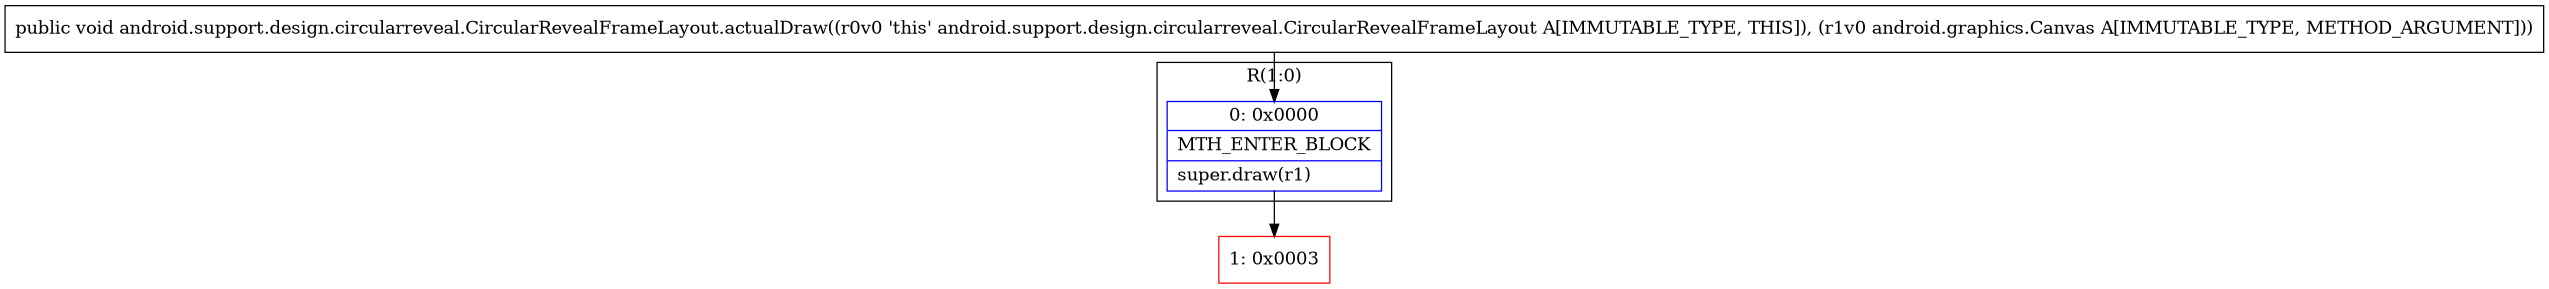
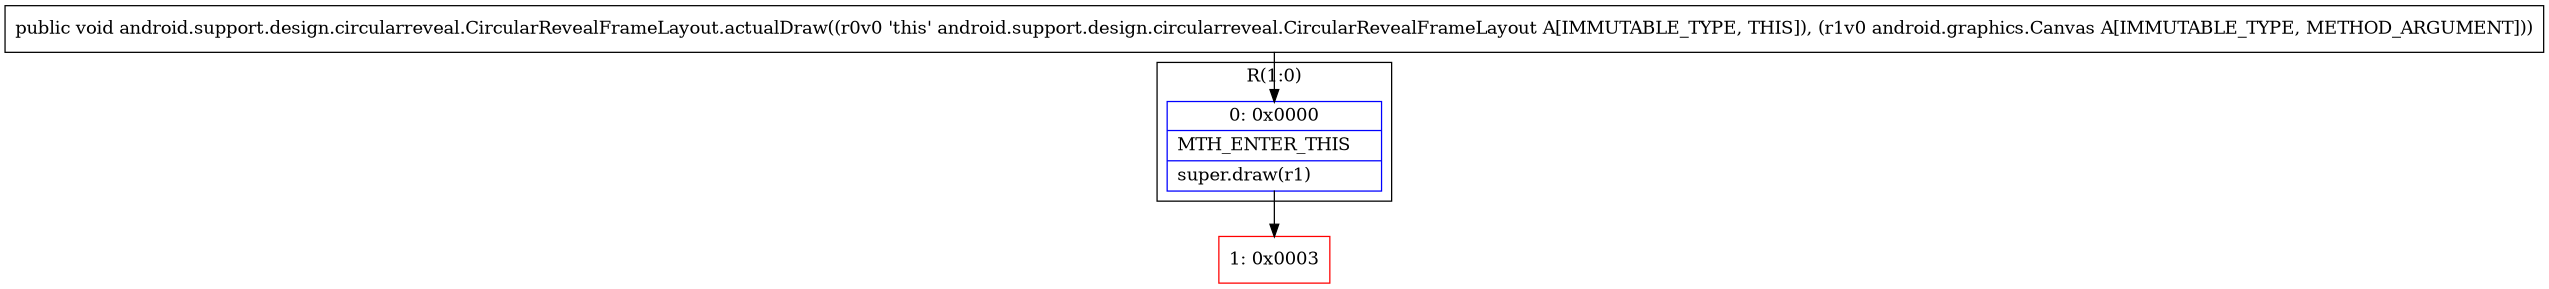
  digraph {
    node [shape=record]
-   n1 [color=blue label="{0\:\ 0x0000|MTH_ENTER_BLOCK\l|super.draw(r1)\l}"]
+   n1 [color=blue label="{0\:\ 0x0000|MTH_ENTER_THIS\l|super.draw(r1)\l}"]
    n2 [color=red label="{1\:\ 0x0003}"]
    n3 [label="{public void android.support.design.circularreveal.CircularRevealFrameLayout.actualDraw((r0v0 'this' android.support.design.circularreveal.CircularRevealFrameLayout A[IMMUTABLE_TYPE, THIS]), (r1v0 android.graphics.Canvas A[IMMUTABLE_TYPE, METHOD_ARGUMENT])) }"]
    subgraph cluster_1 {
      label="R(1:0)"
      n1
    }
    n1 -> n2
    n3 -> n1
  }
